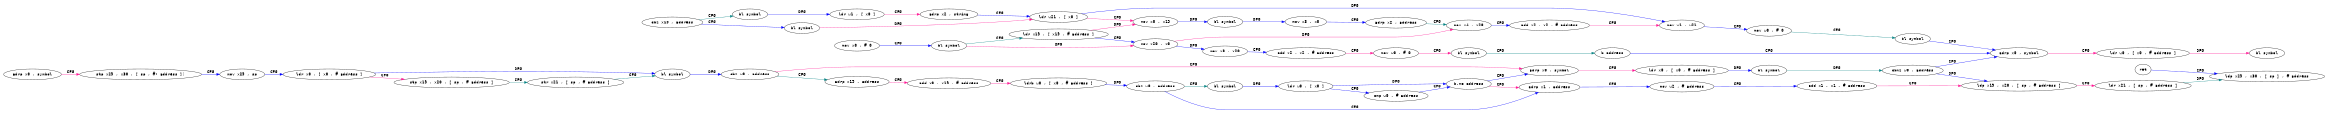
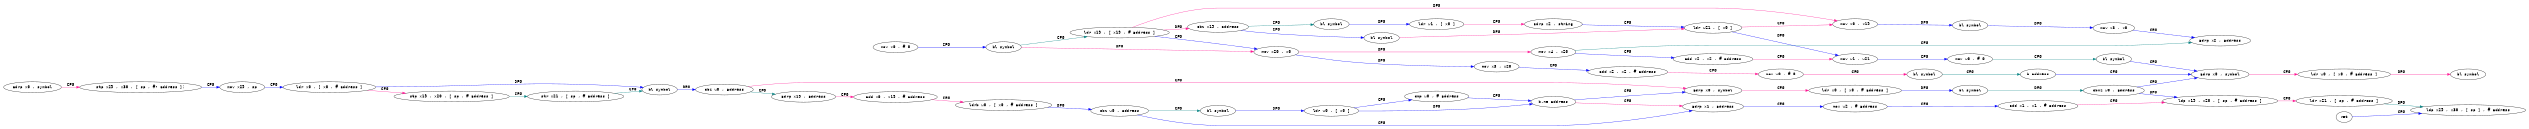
  digraph {
    fontname="DejaVu Sans Mono"
    rankdir=LR
    node [fontname="DejaVu Sans Mono"]
    edge [color=blue fontname="DejaVu Sans Mono"]
    n1 [label="adrp x0 , symbol"]
    n2 [label="stp x29 , x30 , [ sp , #- address ]!"]
    n3 [label="mov x29 , sp"]
    n4 [label="ldr x0 , [ x0 , # address ]"]
    n5 [label="stp x19 , x20 , [ sp , # address ]"]
    n6 [label="bl symbol"]
    n7 [label="str x21 , [ sp , # address ]"]
    n8 [label="cbz w0 , address"]
    n9 [label="adrp x0 , symbol"]
    n10 [label="adrp x19 , address"]
    n11 [label="ldr x0 , [ x0 , # address ]"]
    n12 [label="add x0 , x19 , # address"]
    n13 [label="bl symbol"]
    n14 [label="ldrb w0 , [ x0 , # address ]"]
    n15 [label="cbnz w0 , address"]
    n16 [label="adrp x0 , symbol"]
    n17 [label="ldp x19 , x20 , [ sp , # address ]"]
    n18 [label="ldr w0 , [ x0 , # address ]"]
    n19 [label="ldr x21 , [ sp , # address ]"]
    n20 [label="bl symbol"]
    n21 [label="ldp x29 , x30 , [ sp ] , # address"]
    n22 [label="cbz w0 , address"]
    n23 [label="adrp x1 , address"]
    n24 [label="bl symbol"]
    n25 [label="mov w2 , # address"]
    n26 [label="ldr w0 , [ x0 ]"]
    n27 [label="add x1 , x1 , # address"]
    n28 [label="cmp w0 , # address"]
    n29 [label="b.ne address"]
    n30 [label=ret]
    n31 [label="mov x0 , # 0"]
    n32 [label="bl symbol"]
    n33 [label="ldr x19 , [ x19 , # address ]"]
    n34 [label="mov x20 , x0"]
    n35 [label="cbz x19 , address"]
    n36 [label="mov x0 , x19"]
    n37 [label="mov x3 , x20"]
    n38 [label="mov x4 , x20"]
    n39 [label="bl symbol"]
    n40 [label="bl symbol"]
    n41 [label="bl symbol"]
    n42 [label="add x2 , x2 , # address"]
    n43 [label="add x2 , x2 , # address"]
    n44 [label="ldr w1 , [ x0 ]"]
    n45 [label="ldr w21 , [ x0 ]"]
    n46 [label="adrp x2 , string"]
    n47 [label="mov w1 , w21"]
    n48 [label="mov w0 , # 0"]
    n49 [label="bl symbol"]
    n50 [label="b address"]
    n51 [label="mov w0 , # 0"]
    n52 [label="mov x3 , x0"]
    n53 [label="adrp x2 , address"]
    n54 [label="bl symbol"]
    n1 -> n2 [color=deeppink label=CFG]
    n2 -> n3 [label=CFG]
    n3 -> n4 [label=CFG]
    n4 -> n5 [color=deeppink label=CFG]
    n4 -> n6 [label=DFG]
    n5 -> n7 [color=teal label=CFG]
    n6 -> n8 [label=DFG]
    n7 -> n6 [color=teal label=CFG]
    n8 -> n9 [color=deeppink label=CFG]
    n8 -> n10 [color=teal label=CFG]
    n9 -> n11 [color=deeppink label=CFG]
    n10 -> n12 [color=deeppink label=CFG]
    n11 -> n13 [label=DFG]
    n12 -> n14 [color=deeppink label=CFG]
    n13 -> n15 [color=teal label=DFG]
    n14 -> n22 [label=DFG]
    n15 -> n16 [label=CFG]
    n15 -> n17 [label=DFG]
    n16 -> n18 [color=deeppink label=CFG]
    n17 -> n19 [color=deeppink label=CFG]
    n18 -> n20 [color=deeppink label=DFG]
    n19 -> n21 [color=teal label=DFG]
    n22 -> n23 [label=CFG]
    n22 -> n24 [color=teal label=CFG]
    n23 -> n25 [label=CFG]
    n24 -> n26 [label=DFG]
    n25 -> n27 [label=CFG]
    n26 -> n28 [label=CFG]
    n26 -> n29 [label=DFG]
    n27 -> n17 [color=deeppink label=CFG]
    n28 -> n29 [label=CFG]
    n29 -> n9 [label=CFG]
    n29 -> n23 [color=deeppink label=CFG]
    n30 -> n21 [label=CFG]
    n31 -> n32 [label=CFG]
    n32 -> n33 [color=teal label=CFG]
    n32 -> n34 [color=deeppink label=DFG]
    n33 -> n34 [label=CFG]
+   n33 -> n35 [color=deeppink label=DFG]
    n33 -> n36 [color=deeppink label=DFG]
    n34 -> n37 [label=DFG]
    n34 -> n38 [color=deeppink label=DFG]
    n35 -> n39 [color=teal label=CFG]
    n35 -> n40 [label=CFG]
    n36 -> n41 [label=DFG]
    n37 -> n42 [label=CFG]
    n38 -> n43 [label=CFG]
    n39 -> n44 [label=DFG]
    n40 -> n45 [color=deeppink label=DFG]
    n41 -> n52 [label=DFG]
    n42 -> n48 [color=deeppink label=CFG]
    n43 -> n47 [color=deeppink label=CFG]
    n44 -> n46 [color=deeppink label=CFG]
    n45 -> n36 [color=deeppink label=CFG]
    n45 -> n47 [label=DFG]
    n46 -> n45 [label=CFG]
    n47 -> n51 [label=CFG]
    n48 -> n49 [color=deeppink label=CFG]
    n49 -> n50 [color=teal label=CFG]
    n50 -> n16 [label=CFG]
    n51 -> n54 [color=teal label=CFG]
    n52 -> n53 [label=CFG]
-   n53 -> n38 [color=teal label=CFG]
+   n38 -> n53 [color=teal label=CFG]
    n54 -> n16 [label=CFG]
  }
